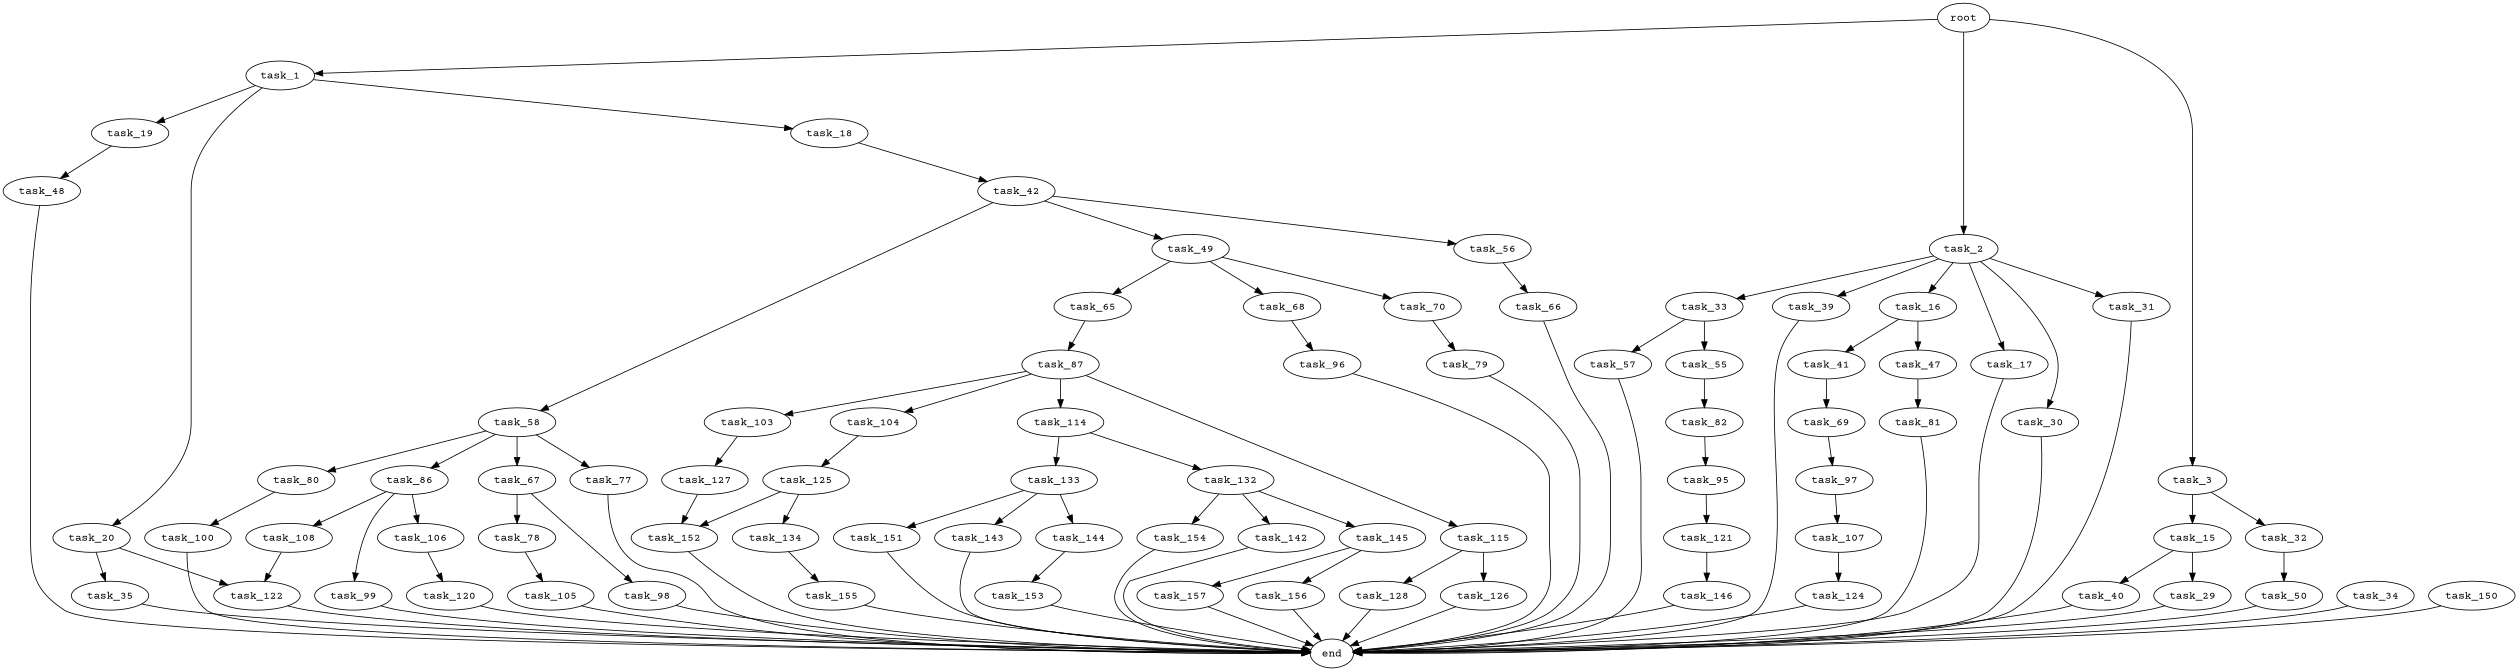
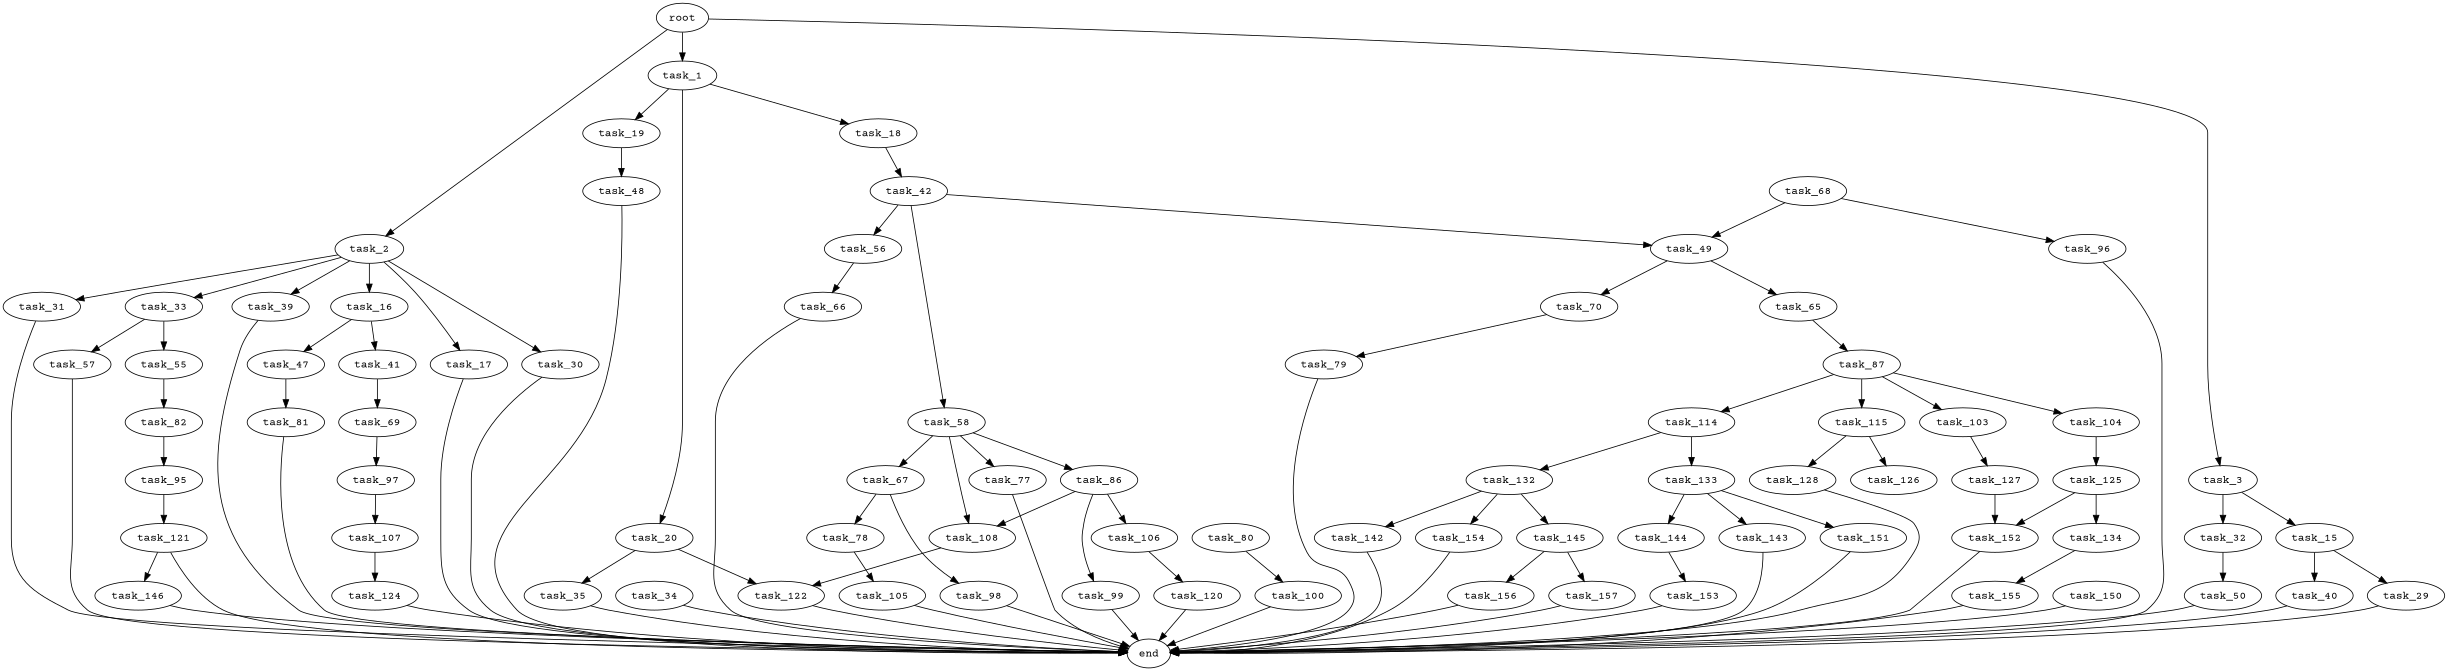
  digraph {
    fontname="Courier Prime"
    node [fontname="Courier Prime"]
    edge [fontname="Courier Prime"]
    root
    task_1
    task_2
    task_3
    task_18
    task_19
    task_20
    task_16
    task_17
    task_30
    task_31
    task_33
    task_39
    task_15
    task_32
    task_42
    task_48
    task_35
    task_122
    task_41
    task_47
    end
    task_55
    task_57
    task_29
    task_40
    task_50
    task_49
    task_56
    task_58
    task_34
    task_69
    task_81
    task_82
    task_97
    task_65
    task_68
    task_70
    task_66
    task_67
    task_77
    task_80
    task_86
    task_95
    task_107
    task_87
    task_96
    task_79
    task_78
    task_98
    task_100
    task_99
    task_106
    task_108
    task_103
    task_104
    task_114
    task_115
    task_121
    task_105
    task_120
    task_127
    task_125
    task_132
    task_133
    task_126
    task_128
    task_124
    task_146
    task_152
    task_134
    task_142
    task_145
    task_154
    task_143
    task_144
    task_151
    task_150
    task_155
    task_156
    task_157
    task_153
    root -> task_1
    root -> task_2
    root -> task_3
    task_1 -> task_18
    task_1 -> task_19
    task_1 -> task_20
    task_2 -> task_16
    task_2 -> task_17
    task_2 -> task_30
    task_2 -> task_31
    task_2 -> task_33
    task_2 -> task_39
    task_3 -> task_15
    task_3 -> task_32
    task_18 -> task_42
    task_19 -> task_48
    task_20 -> task_35
    task_20 -> task_122
    task_16 -> task_41
    task_16 -> task_47
    task_17 -> end
    task_30 -> end
    task_31 -> end
    task_33 -> task_55
    task_33 -> task_57
    task_39 -> end
    task_15 -> task_29
    task_15 -> task_40
    task_32 -> task_50
    task_42 -> task_49
    task_42 -> task_56
    task_42 -> task_58
    task_48 -> end
    task_35 -> end
    task_122 -> end
    task_41 -> task_69
    task_47 -> task_81
    task_55 -> task_82
    task_57 -> end
    task_29 -> end
    task_40 -> end
    task_50 -> end
    task_49 -> task_65
-   task_49 -> task_68
+   task_68 -> task_49
    task_49 -> task_70
    task_56 -> task_66
    task_58 -> task_67
    task_58 -> task_77
-   task_58 -> task_80
+   task_58 -> task_108
    task_58 -> task_86
    task_34 -> end
    task_69 -> task_97
    task_81 -> end
    task_82 -> task_95
    task_97 -> task_107
    task_65 -> task_87
    task_68 -> task_96
    task_70 -> task_79
    task_66 -> end
    task_67 -> task_78
    task_67 -> task_98
    task_77 -> end
    task_80 -> task_100
    task_86 -> task_99
    task_86 -> task_106
    task_86 -> task_108
    task_95 -> task_121
    task_107 -> task_124
    task_87 -> task_103
    task_87 -> task_104
    task_87 -> task_114
    task_87 -> task_115
    task_96 -> end
    task_79 -> end
    task_78 -> task_105
    task_98 -> end
    task_100 -> end
    task_99 -> end
    task_106 -> task_120
    task_108 -> task_122
    task_103 -> task_127
    task_104 -> task_125
    task_114 -> task_132
    task_114 -> task_133
    task_115 -> task_126
    task_115 -> task_128
    task_121 -> task_146
    task_105 -> end
    task_120 -> end
    task_127 -> task_152
    task_125 -> task_152
    task_125 -> task_134
    task_132 -> task_142
    task_132 -> task_145
    task_132 -> task_154
    task_133 -> task_143
    task_133 -> task_144
    task_133 -> task_151
-   task_126 -> end
+   task_121 -> end
    task_128 -> end
    task_124 -> end
    task_146 -> end
    task_152 -> end
    task_134 -> task_155
    task_142 -> end
    task_145 -> task_156
    task_145 -> task_157
    task_154 -> end
    task_143 -> end
    task_144 -> task_153
    task_151 -> end
    task_150 -> end
    task_155 -> end
    task_156 -> end
    task_157 -> end
    task_153 -> end
  }
